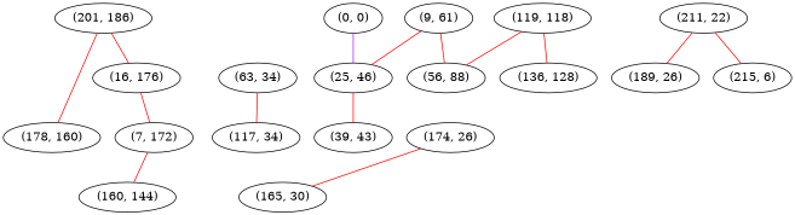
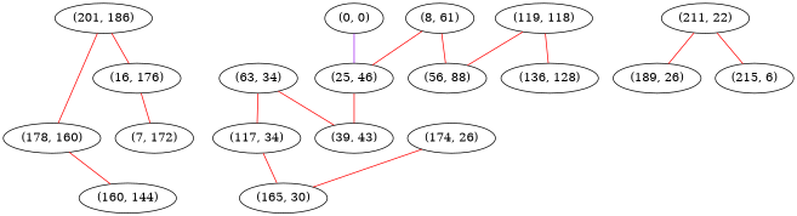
  graph {
    edge [color=red weight=1]
    "(201, 186)"
    "(178, 160)"
    "(16, 176)"
    "(160, 144)"
    "(7, 172)"
    "(63, 34)"
    "(117, 34)"
    n8 [label="(39, 43)"]
    "(165, 30)"
    "(119, 118)"
    "(136, 128)"
    "(56, 88)"
    "(174, 26)"
    "(0, 0)"
    "(25, 46)"
-   "(9, 61)"
+   "(9, 61)" [label="(8, 61)"]
    "(211, 22)"
    "(189, 26)"
    "(215, 6)"
    "(201, 186)" -- "(178, 160)"
    "(201, 186)" -- "(16, 176)"
-   "(7, 172)" -- "(160, 144)"
+   "(178, 160)" -- "(160, 144)"
    "(16, 176)" -- "(7, 172)"
    "(63, 34)" -- "(117, 34)"
+   "(63, 34)" -- n8
+   "(117, 34)" -- "(165, 30)"
    "(119, 118)" -- "(136, 128)"
    "(119, 118)" -- "(56, 88)"
    "(174, 26)" -- "(165, 30)"
    "(0, 0)" -- "(25, 46)" [color=purple weight=4]
    "(25, 46)" -- n8
    "(9, 61)" -- "(56, 88)"
    "(9, 61)" -- "(25, 46)"
    "(211, 22)" -- "(189, 26)"
    "(211, 22)" -- "(215, 6)"
  }
